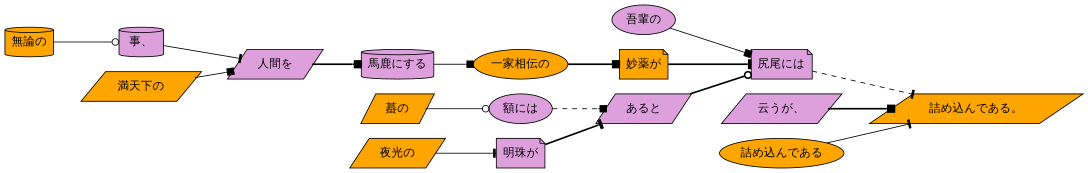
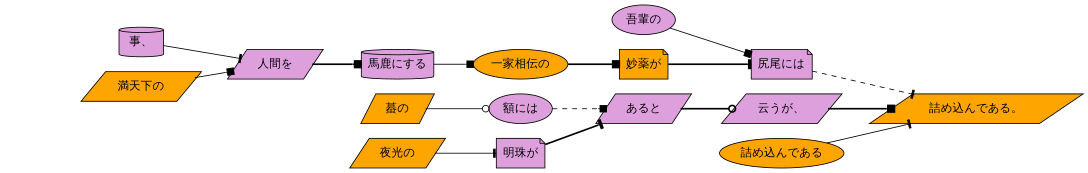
  digraph {
    fontname="Fira Sans"
    rankdir=LR
    node [fillcolor=plum fontname="Fira Sans" shape=parallelogram style=filled]
    edge [arrowhead=box fontname="Fira Sans" style=solid]
    n1 [fillcolor=orange label="蟇の"]
    n2 [label="額には" shape=ellipse]
    n3 [label="あると"]
    n4 [label="云うが、"]
    n5 [fillcolor=orange label="夜光の"]
    n6 [label="明珠が" shape=note]
    n7 [fillcolor=orange label="詰め込んである。"]
    n8 [label="吾輩の" shape=ellipse]
    n9 [label="尻尾には" shape=note]
    n10 [fillcolor=orange label="詰め込んである" shape=ellipse]
-   n11 [fillcolor=orange label="無論の" shape=cylinder]
    n12 [label="事、" shape=cylinder]
    n13 [label="人間を"]
    n14 [label="馬鹿にする" shape=cylinder]
    n15 [fillcolor=orange label="満天下の"]
    n16 [fillcolor=orange label="一家相伝の" shape=ellipse]
    n17 [fillcolor=orange label="妙薬が" shape=note]
    n1 -> n2 [arrowhead=odot]
    n2 -> n3 [style=dashed]
-   n3 -> n9 [arrowhead=odot style=bold]
+   n3 -> n4 [arrowhead=odot style=bold]
    n4 -> n7 [style=bold]
    n5 -> n6 [arrowhead=tee]
    n6 -> n3 [arrowhead=tee style=bold]
    n8 -> n9
    n9 -> n7 [arrowhead=tee style=dashed]
    n10 -> n7 [arrowhead=tee]
-   n11 -> n12 [arrowhead=odot]
    n12 -> n13 [arrowhead=tee]
    n13 -> n14 [style=bold]
    n14 -> n16
    n15 -> n13
    n16 -> n17 [style=bold]
    n17 -> n9 [arrowhead=tee style=bold]
  }
